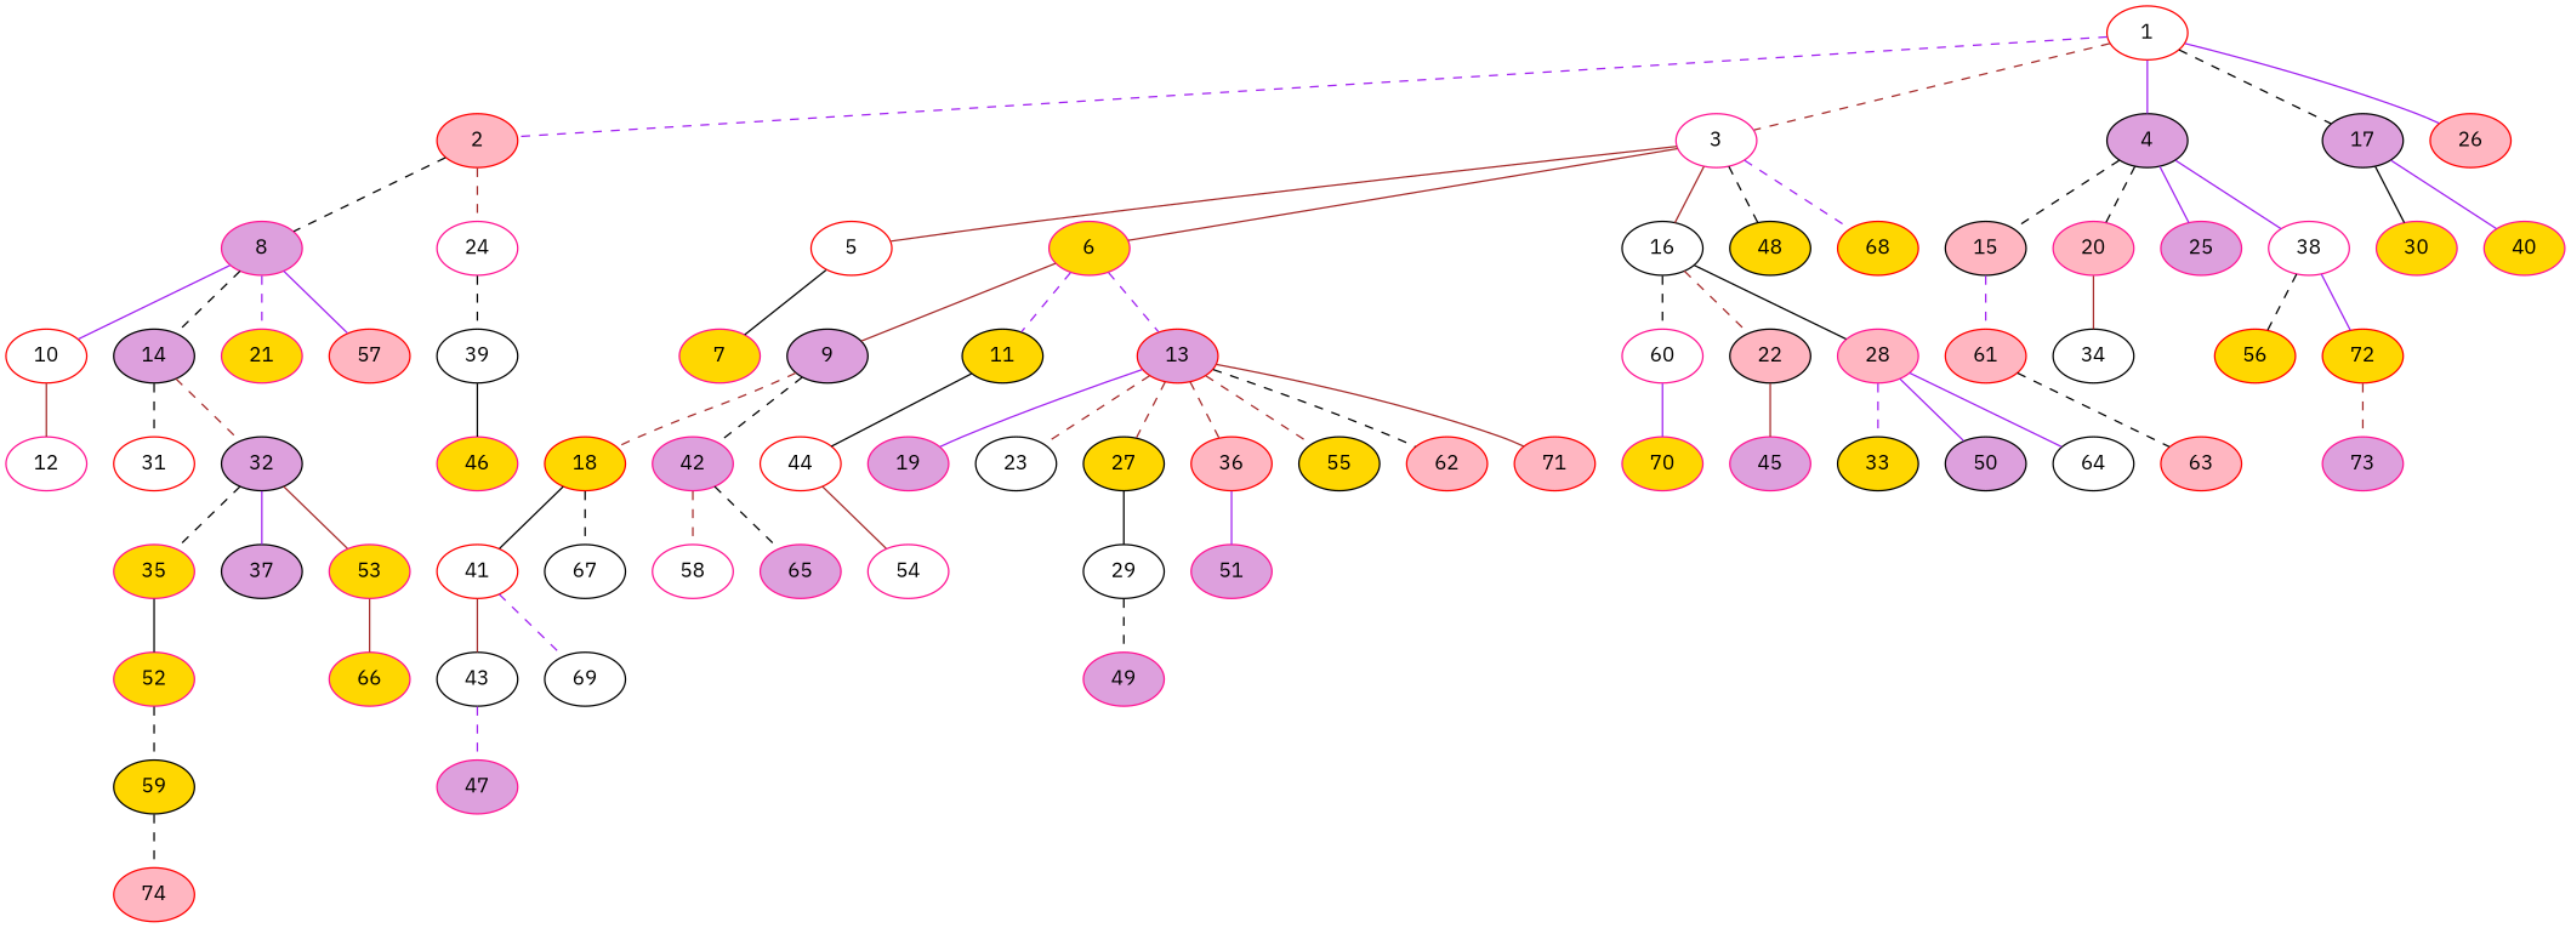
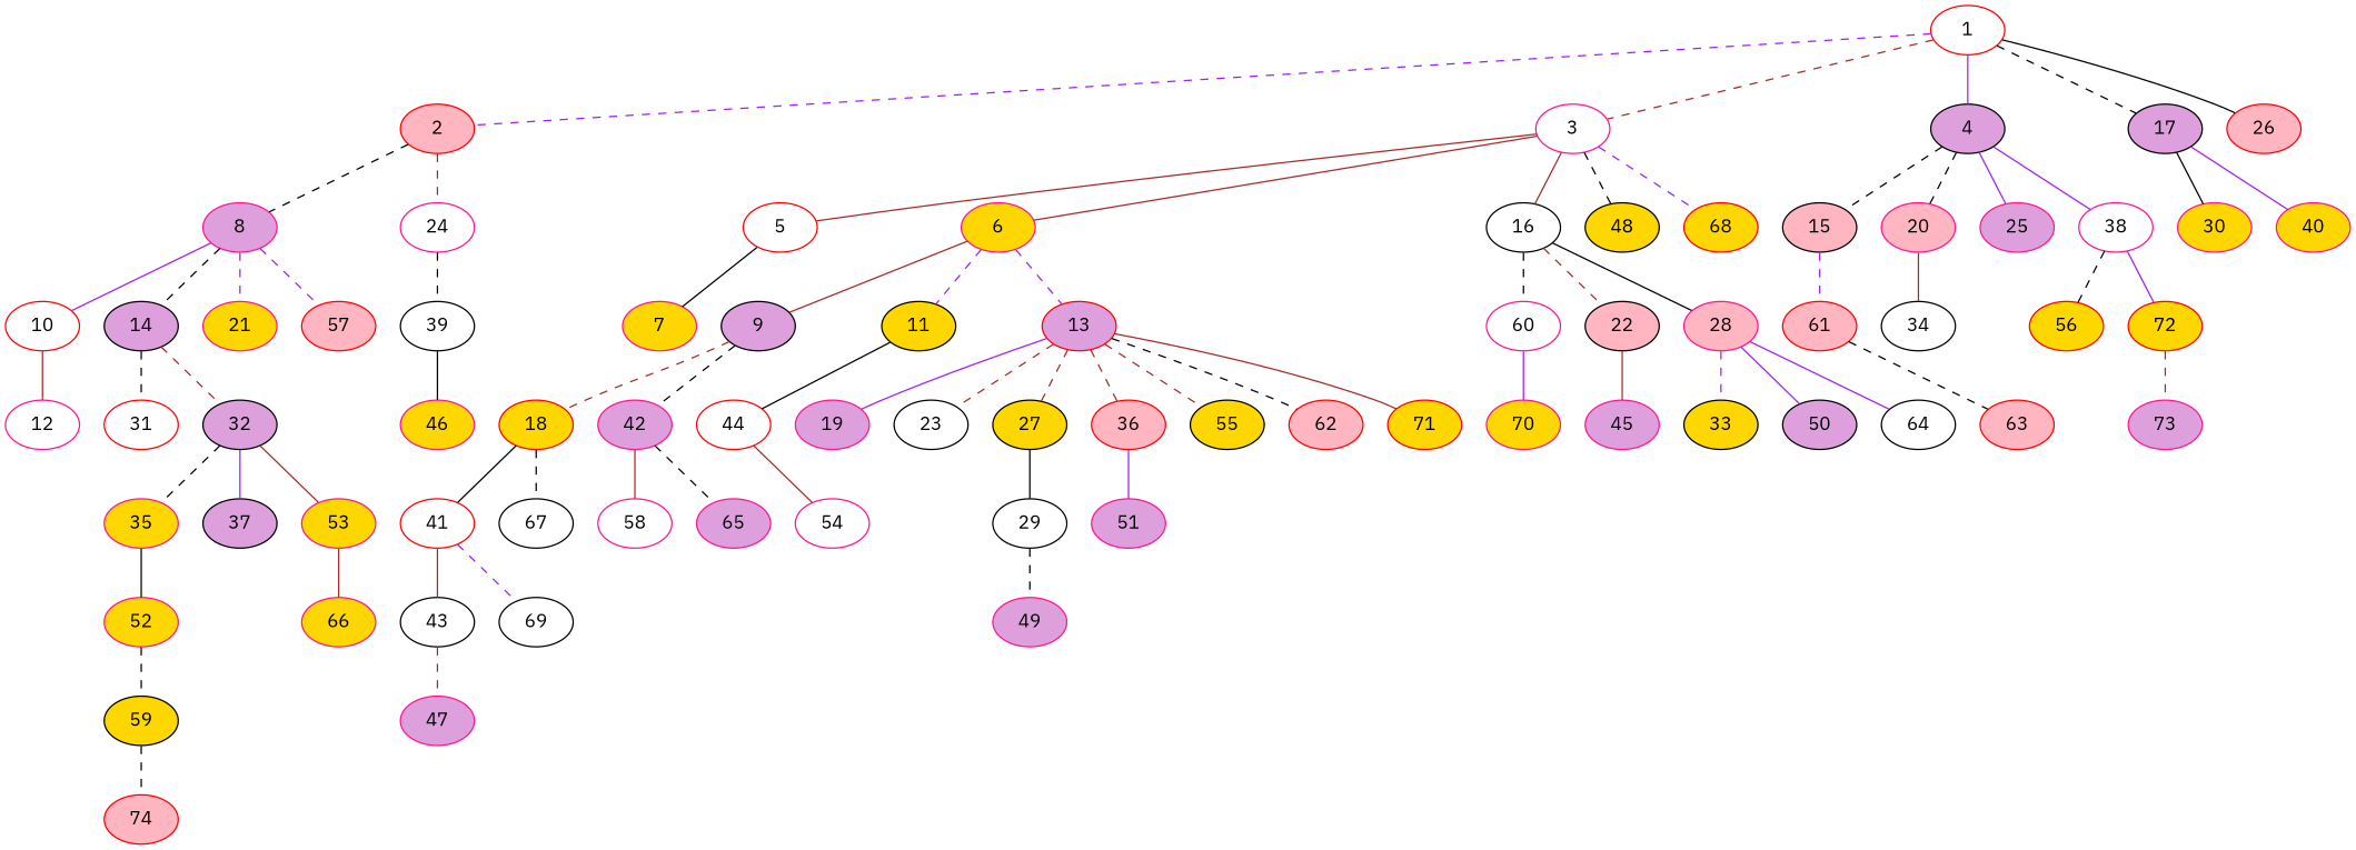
  graph {
    fontname="IBM Plex Sans"
    node [color=deeppink fillcolor=white fontname="IBM Plex Sans" style=filled]
    edge [color=black fontname="IBM Plex Sans" style=dashed]
    1 [color=red]
    2 [color=red fillcolor=lightpink]
    3
    4 [color=black fillcolor=plum]
    17 [color=black fillcolor=plum]
    26 [color=red fillcolor=lightpink]
    8 [fillcolor=plum]
    24
    5 [color=red]
    6 [fillcolor=gold]
    16 [color=black]
    48 [color=black fillcolor=gold]
    68 [color=red fillcolor=gold]
    15 [color=black fillcolor=lightpink]
    20 [fillcolor=lightpink]
    25 [fillcolor=plum]
    38
    30 [fillcolor=gold]
    40 [fillcolor=gold]
    10 [color=red]
    14 [color=black fillcolor=plum]
    21 [fillcolor=gold]
    57 [color=red fillcolor=lightpink]
    39 [color=black]
    7 [fillcolor=gold]
    9 [color=black fillcolor=plum]
    11 [color=black fillcolor=gold]
    13 [color=red fillcolor=plum]
    60
    22 [color=black fillcolor=lightpink]
    28 [fillcolor=lightpink]
    70 [fillcolor=gold]
    61 [color=red fillcolor=lightpink]
    34 [color=black]
    56 [color=red fillcolor=gold]
    72 [color=red fillcolor=gold]
    18 [color=red fillcolor=gold]
    42 [fillcolor=plum]
    44 [color=red]
    19 [fillcolor=plum]
    23 [color=black]
    27 [color=black fillcolor=gold]
    36 [color=red fillcolor=lightpink]
    55 [color=black fillcolor=gold]
    62 [color=red fillcolor=lightpink]
-   71 [color=red fillcolor=lightpink]
+   71 [color=red fillcolor=gold]
    12
    31 [color=red]
    32 [color=black fillcolor=plum]
    41 [color=red]
    67 [color=black]
    58
    65 [fillcolor=plum]
    54
    29 [color=black]
    51 [fillcolor=plum]
    35 [fillcolor=gold]
    37 [color=black fillcolor=plum]
    53 [fillcolor=gold]
    63 [color=red fillcolor=lightpink]
    45 [fillcolor=plum]
    33 [color=black fillcolor=gold]
    50 [color=black fillcolor=plum]
    64 [color=black]
    43 [color=black]
    69 [color=black]
    46 [fillcolor=gold]
    49 [fillcolor=plum]
    52 [fillcolor=gold]
    66 [fillcolor=gold]
    59 [color=black fillcolor=gold]
    73 [fillcolor=plum]
    47 [fillcolor=plum]
    74 [color=red fillcolor=lightpink]
    1 -- 2 [color=purple]
    1 -- 3 [color=brown]
    1 -- 4 [color=purple style=solid]
    1 -- 17
-   1 -- 26 [color=purple style=solid]
+   1 -- 26 [style=solid]
    2 -- 8
    2 -- 24 [color=brown]
    3 -- 5 [color=brown style=solid]
    3 -- 6 [color=brown style=solid]
    3 -- 16 [color=brown style=solid]
    3 -- 48
    3 -- 68 [color=purple]
    4 -- 15
    4 -- 20
    4 -- 25 [color=purple style=solid]
    4 -- 38 [color=purple style=solid]
    17 -- 30 [style=solid]
    17 -- 40 [color=purple style=solid]
    8 -- 10 [color=purple style=solid]
    8 -- 14
    8 -- 21 [color=purple]
-   8 -- 57 [color=purple style=solid]
+   8 -- 57 [color=purple]
    24 -- 39
    5 -- 7 [style=solid]
    6 -- 9 [color=brown style=solid]
    6 -- 11 [color=purple]
    6 -- 13 [color=purple]
    16 -- 60
    16 -- 22 [color=brown]
    16 -- 28 [style=solid]
    15 -- 61 [color=purple]
    20 -- 34 [color=brown style=solid]
    38 -- 56
    38 -- 72 [color=purple style=solid]
    10 -- 12 [color=brown style=solid]
    14 -- 31
    14 -- 32 [color=brown]
    39 -- 46 [style=solid]
    9 -- 18 [color=brown]
    9 -- 42
    11 -- 44 [style=solid]
    13 -- 19 [color=purple style=solid]
    13 -- 23 [color=brown]
    13 -- 27 [color=brown]
    13 -- 36 [color=brown]
    13 -- 55 [color=brown]
    13 -- 62
    13 -- 71 [color=brown style=solid]
    60 -- 70 [color=purple style=solid]
    22 -- 45 [color=brown style=solid]
    28 -- 33 [color=purple]
    28 -- 50 [color=purple style=solid]
    28 -- 64 [color=purple style=solid]
    61 -- 63
    72 -- 73 [color=brown]
    18 -- 41 [style=solid]
    18 -- 67
-   42 -- 58 [color=brown]
+   42 -- 58 [color=brown style=solid]
    42 -- 65
    44 -- 54 [color=brown style=solid]
    27 -- 29 [style=solid]
    36 -- 51 [color=purple style=solid]
    32 -- 35
    32 -- 37 [color=purple style=solid]
    32 -- 53 [color=brown style=solid]
    41 -- 43 [color=brown style=solid]
    41 -- 69 [color=purple]
    29 -- 49
    35 -- 52 [style=solid]
    53 -- 66 [color=brown style=solid]
-   43 -- 47 [color=purple]
+   43 -- 47 [color=brown]
    52 -- 59
    59 -- 74
  }
